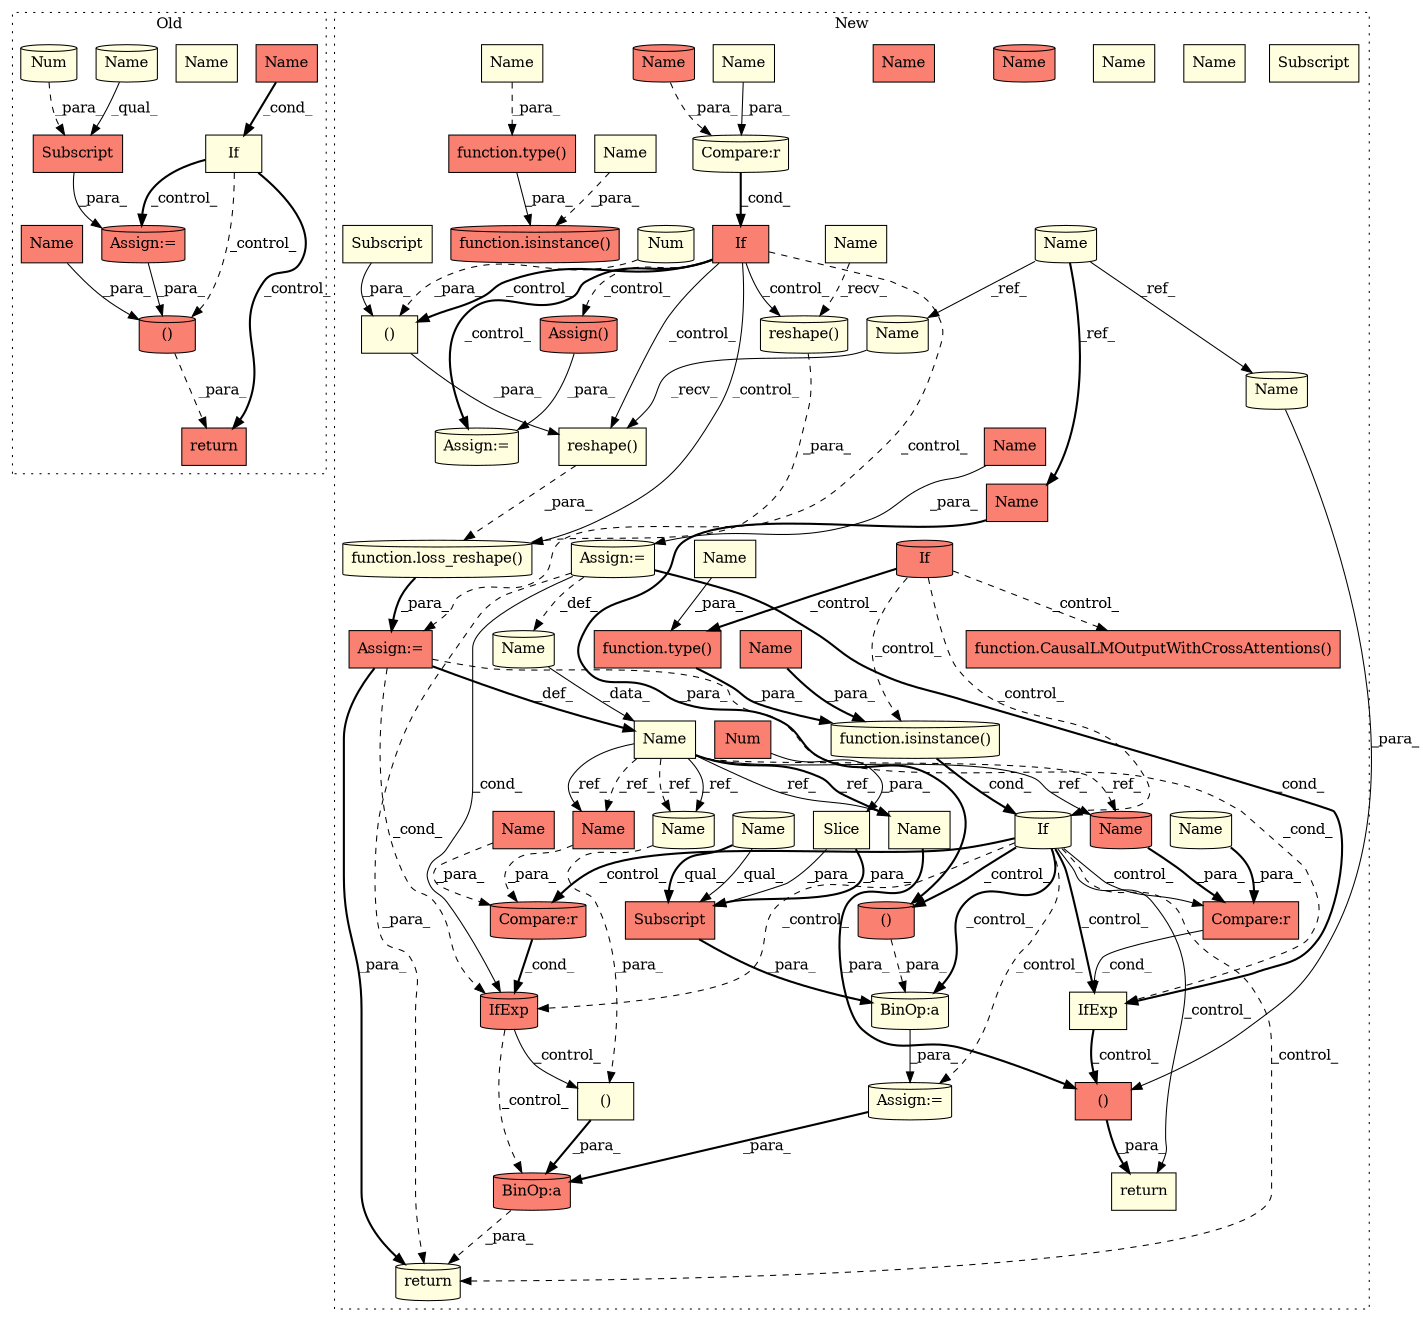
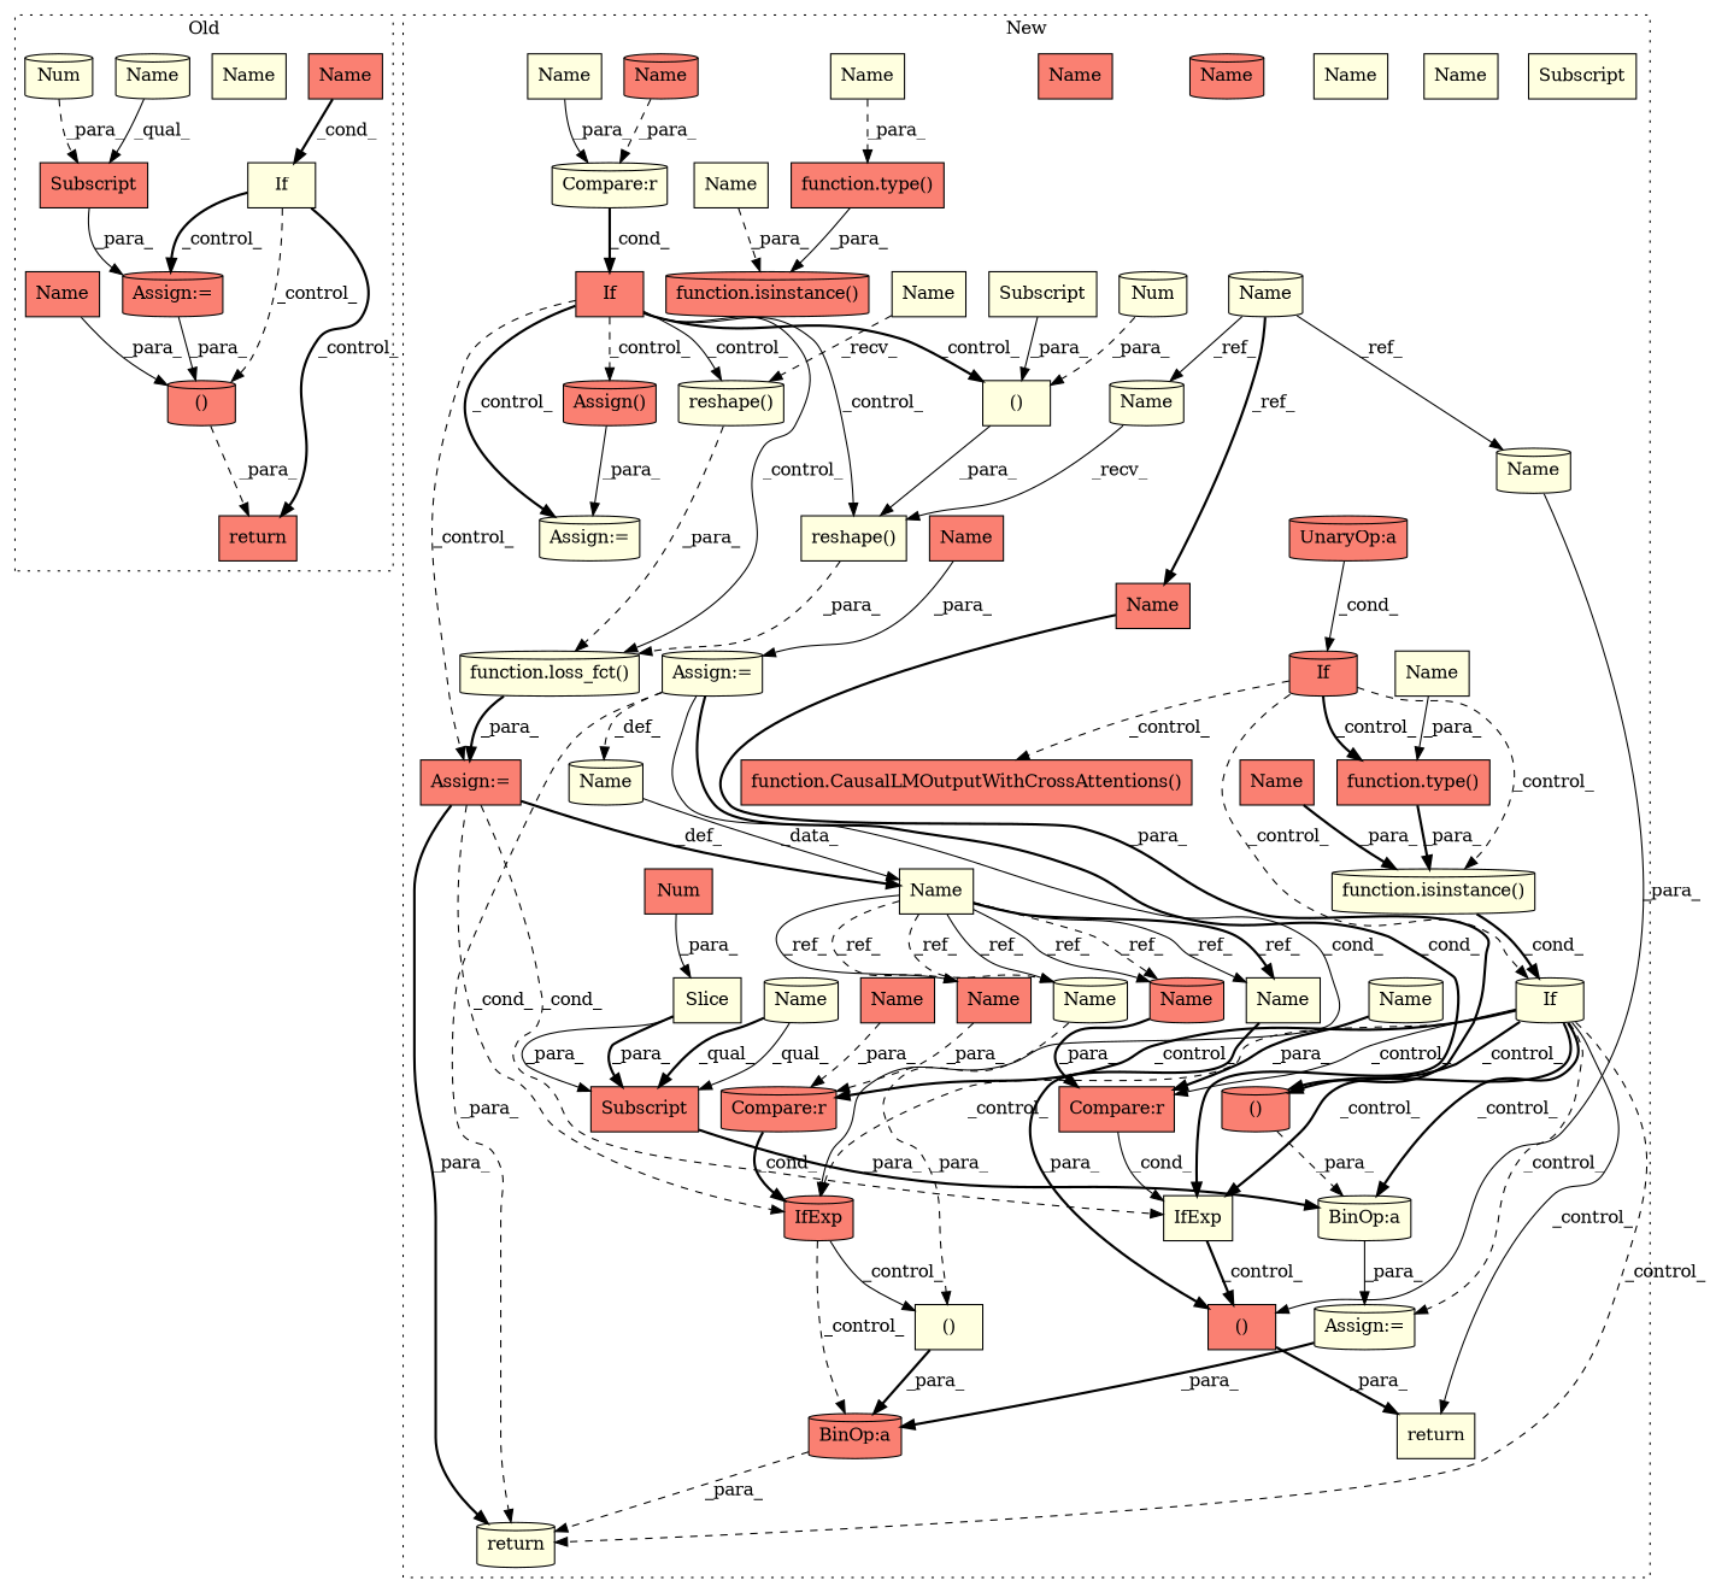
  digraph {
    node [a=87 fillcolor=lightyellow l=7 s=29588 shape=box style=filled]
    edge [style=solid]
    n1 [a=63 fillcolor=salmon l="10,0" label=Subscript s="26835,0"]
    n2 [a=68 fillcolor=salmon l=3 label="Assign:=" s=26832 shape=cylinder]
    n3 [a=96 l=3 label=If s=26801]
    n4 [a=54 fillcolor=salmon label="()" s=26871 shape=cylinder]
    n5 [a=76 l=1 label=Num s=26843 shape=cylinder]
    n6 [l=9 label=Name s=26804]
    n7 [a=93 fillcolor=salmon label=return s=26858]
    n8 [label=Name s=26835 shape=cylinder]
    n9 [fillcolor=salmon l=9 label=Name s=26804]
    n10 [fillcolor=salmon l=6 label=Name s=26865]
    n11 [a=75 fillcolor=salmon l=21 label="Assign()" s=29122 shape=cylinder]
    n12 [a=68 l=3 label="Assign:=" s=29119 shape=cylinder]
    n13 [a=96 fillcolor=salmon l=3 label=If s=29076]
    n14 [a=40 l=18 label="Compare:r" s=29079 shape=cylinder]
    n15 [a=68 fillcolor=salmon l=3 label="Assign:=" s=29163]
    n16 [a=93 label=return s=29385]
    n17 [a=96 fillcolor=salmon l=3 label=If s=29296 shape=cylinder]
    n18 [a=54 fillcolor=salmon l=8 label="()" s=29400]
    n19 [a=96 l=3 label=If s=29328 shape=cylinder]
    n20 [a=54 fillcolor=salmon l=0 label="()" s=29496 shape=cylinder]
    n21 [l=6 label=Name s=28987 shape=cylinder]
    n22 [a=82 fillcolor=salmon l=27 label="BinOp:a" s=29549 shape=cylinder]
    n23 [a=82 l=3 label="BinOp:a" s=29499 shape=cylinder]
+   n24 [a=61 fillcolor=salmon l=15 label="UnaryOp:a" s=29299 shape=cylinder]
    n25 [a=54 l=0 label="()" s=29546]
    n26 [a=63 l="11,0" label=Subscript s="29502,0"]
    n27 [a=54 l=33 label="()" s=29210]
    n28 [a=63 l="31,0" label=Subscript s="29212,0"]
    n29 [a=75 fillcolor=salmon l=297 label="function.CausalLMOutputWithCrossAttentions()" s=29637]
    n30 [a=68 l=3 label="Assign:=" s=29060 shape=cylinder]
-   n31 [a=75 l="26,1" label="function.loss_reshape()" s="29166,29285" shape=cylinder]
+   n31 [a=75 l="26,1" label="function.loss_fct()" s="29166,29285" shape=cylinder]
    n32 [a=76 l=2 label=Num s=29208 shape=cylinder]
    n33 [a=75 l="15,1" label="reshape()" s="29263,29284" shape=cylinder]
    n34 [a=40 fillcolor=salmon l=19 label="Compare:r" shape=cylinder]
    n35 [a=75 l="15,1" label="reshape()" s="29192,29244"]
    n36 [a=40 fillcolor=salmon l=19 label="Compare:r" s=29413]
    n37 [a=51 l="4,6" label=IfExp s="29409,29432"]
    n38 [a=75 fillcolor=salmon l="5,1" label="function.type()" s="29351,29365"]
    n39 [a=51 fillcolor=salmon l="4,6" label=IfExp s="29584,29607" shape=cylinder]
    n40 [a=80 l=2 label=Slice s=29510]
    n41 [label=Name s=29156]
    n42 [label=Name s=29053 shape=cylinder]
    n43 [a=75 fillcolor=salmon l="5,1" label="function.type()" s="28945,28959"]
    n44 [a=75 l="11,1" label="function.isinstance()" s="29331,29366" shape=cylinder]
    n45 [a=76 fillcolor=salmon l=1 label=Num s=29510]
    n46 [a=75 fillcolor=salmon l="11,1" label="function.isinstance()" s="28877,28960" shape=cylinder]
    n47 [a=68 l=3 label="Assign:=" s=29486 shape=cylinder]
    n48 [a=93 label=return s=29530 shape=cylinder]
    n49 [label=Name s=29393]
    n50 [label=Name s=29413]
    n51 [fillcolor=salmon label=Name s=29539 shape=cylinder]
    n52 [fillcolor=salmon label=Name]
    n53 [l=6 label=Name s=29263]
    n54 [fillcolor=salmon l=6 label=Name s=29079 shape=cylinder]
    n55 [a=63 fillcolor=salmon l="11,0" label=Subscript s="29502,0"]
    n56 [label=Name s=29502 shape=cylinder]
    n57 [fillcolor=salmon label=Name s=29342]
    n58 [label=Name s=28888]
    n59 [fillcolor=salmon label=Name s=29413 shape=cylinder]
    n60 [label=Name s=29393]
    n61 [fillcolor=salmon label=Name]
    n62 [label=Name s=29539 shape=cylinder]
    n63 [l=9 label=Name s=28950]
    n64 [l=9 label=Name s=29356]
    n65 [l=6 label=Name s=29192 shape=cylinder]
    n66 [fillcolor=salmon l=6 label=Name s=29490]
    n67 [l=6 label=Name s=29402 shape=cylinder]
    n68 [fillcolor=salmon l=4 label=Name s=29603]
    n69 [l=4 label=Name s=29428 shape=cylinder]
    n70 [l=4 label=Name s=29093]
    n71 [fillcolor=salmon l=4 label=Name s=29063]
    subgraph cluster_1 {
      label=Old
      style=dotted
      n1
      n2
      n3
      n4
      n5
      n6
      n7
      n8
      n9
      n10
    }
    subgraph cluster_2 {
      label=New
      style=dotted
      n11
      n12
      n13
      n14
      n15
      n16
      n17
      n18
      n19
      n20
      n21
      n22
      n23
+     n24
      n25
      n26
      n27
      n28
      n29
      n30
      n31
      n32
      n33
      n34
      n35
      n36
      n37
      n38
      n39
      n40
      n41
      n42
      n43
      n44
      n45
      n46
      n47
      n48
      n49
      n50
      n51
      n52
      n53
      n54
      n55
      n56
      n57
      n58
      n59
      n60
      n61
      n62
      n63
      n64
      n65
      n66
      n67
      n68
      n69
      n70
      n71
    }
    n1 -> n2 [label=_para_]
    n2 -> n4 [label=_para_]
    n3 -> n2 [label=_control_ style=bold]
    n3 -> n4 [label=_control_ style=dashed]
    n3 -> n7 [label=_control_ style=bold]
    n4 -> n7 [label=_para_ style=dashed]
    n5 -> n1 [label=_para_ style=dashed]
    n8 -> n1 [label=_qual_]
    n9 -> n3 [label=_cond_ style=bold]
    n10 -> n4 [label=_para_]
    n11 -> n12 [label=_para_]
    n13 -> n11 [label=_control_ style=dashed]
    n13 -> n12 [label=_control_ style=bold]
    n13 -> n15 [label=_control_ style=dashed]
    n13 -> n27 [label=_control_ style=bold]
    n13 -> n31 [label=_control_]
    n13 -> n33 [label=_control_]
    n13 -> n35 [label=_control_]
    n14 -> n13 [label=_cond_ style=bold]
    n15 -> n37 [label=_cond_ style=dashed]
    n15 -> n39 [label=_cond_ style=dashed]
    n15 -> n41 [label=_def_ style=bold]
    n15 -> n48 [label=_para_ style=bold]
    n17 -> n19 [label=_control_ style=dashed]
    n17 -> n29 [label=_control_ style=dashed]
    n17 -> n38 [label=_control_ style=bold]
    n17 -> n44 [label=_control_ style=dashed]
    n18 -> n16 [label=_para_ style=bold]
    n19 -> n16 [label=_control_]
    n19 -> n20 [label=_control_ style=bold]
    n19 -> n23 [label=_control_ style=bold]
    n19 -> n34 [label=_control_ style=bold]
    n19 -> n36 [label=_control_]
    n19 -> n37 [label=_control_ style=bold]
    n19 -> n39 [label=_control_ style=dashed]
    n19 -> n47 [label=_control_ style=dashed]
    n19 -> n48 [label=_control_ style=dashed]
    n20 -> n23 [label=_para_ style=dashed]
    n21 -> n65 [label=_ref_]
    n21 -> n66 [label=_ref_ style=bold]
    n21 -> n67 [label=_ref_]
    n22 -> n48 [label=_para_ style=dashed]
    n23 -> n47 [label=_para_]
+   n24 -> n17 [label=_cond_]
    n25 -> n22 [label=_para_ style=bold]
    n27 -> n35 [label=_para_]
    n28 -> n27 [label=_para_]
    n30 -> n37 [label=_cond_ style=bold]
    n30 -> n39 [label=_cond_]
    n30 -> n42 [label=_def_ style=dashed]
    n30 -> n48 [label=_para_ style=dashed]
    n31 -> n15 [label=_para_ style=bold]
    n32 -> n27 [label=_para_ style=dashed]
    n33 -> n31 [label=_para_ style=dashed]
    n34 -> n39 [label=_cond_ style=bold]
    n35 -> n31 [label=_para_ style=dashed]
    n36 -> n37 [label=_cond_]
    n37 -> n18 [label=_control_ style=bold]
    n38 -> n44 [label=_para_ style=bold]
    n39 -> n22 [label=_control_ style=dashed]
    n39 -> n25 [label=_control_]
    n40 -> n55 [label=_para_]
    n40 -> n55 [label=_para_ style=bold]
    n41 -> n59 [label=_ref_ style=dashed]
    n41 -> n59 [label=_ref_]
    n41 -> n60 [label=_ref_ style=bold]
    n41 -> n60 [label=_ref_]
    n41 -> n61 [label=_ref_ style=dashed]
    n41 -> n61 [label=_ref_]
    n41 -> n62 [label=_ref_]
    n41 -> n62 [label=_ref_ style=dashed]
    n42 -> n41 [label=_data_]
    n43 -> n46 [label=_para_]
    n44 -> n19 [label=_cond_ style=bold]
    n45 -> n40 [label=_para_]
    n47 -> n22 [label=_para_ style=bold]
    n53 -> n33 [label=_recv_ style=dashed]
    n54 -> n14 [label=_para_ style=dashed]
    n55 -> n23 [label=_para_ style=bold]
    n56 -> n55 [label=_qual_ style=bold]
    n56 -> n55 [label=_qual_]
    n57 -> n44 [label=_para_ style=bold]
    n58 -> n46 [label=_para_ style=dashed]
    n59 -> n36 [label=_para_ style=bold]
    n60 -> n18 [label=_para_ style=bold]
    n61 -> n34 [label=_para_ style=dashed]
    n62 -> n25 [label=_para_ style=dashed]
    n63 -> n43 [label=_para_ style=dashed]
    n64 -> n38 [label=_para_]
    n65 -> n35 [label=_recv_]
    n66 -> n20 [label=_para_ style=bold]
    n67 -> n18 [label=_para_]
    n68 -> n34 [label=_para_ style=dashed]
    n69 -> n36 [label=_para_ style=bold]
    n70 -> n14 [label=_para_]
    n71 -> n30 [label=_para_]
  }
